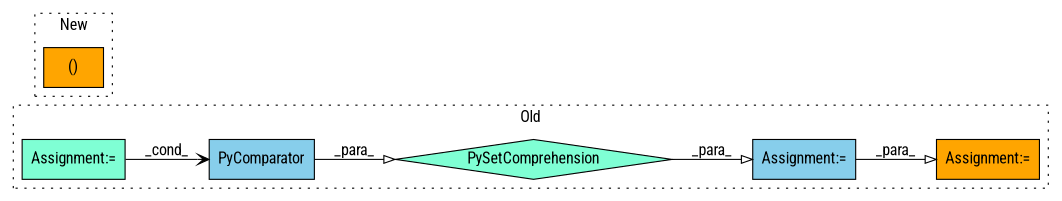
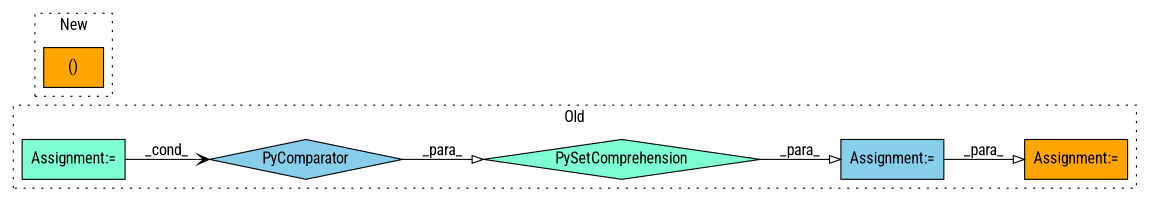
  digraph {
    rankdir=LR
    fontname="Roboto Condensed"
    node [a=7 l=62 s=1818 shape=box style=filled fillcolor=aquamarine fontname="Roboto Condensed"]
    edge [arrowhead=onormal fontname="Roboto Condensed"]
    n1 [a=111 l=159 label=PySetComprehension s=1729 shape=diamond]
-   n2 [a=113 label=PyComparator fillcolor=skyblue]
+   n2 [a=113 label=PyComparator shape=diamond fillcolor=skyblue]
    n3 [label="Assignment:="]
    n4 [l=1 label="Assignment:=" s=1900 fillcolor=orange]
    n5 [l=1 label="Assignment:=" s=1702 fillcolor=skyblue]
    n6 [a=106 l=23 label="()" s=2375 fillcolor=orange]
    subgraph cluster_1 {
      label=Old
      style=dotted
      n1
      n2
      n3
      n4
      n5
    }
    subgraph cluster_2 {
      label=New
      style=dotted
      n6
    }
    n1 -> n5 [label=_para_]
    n2 -> n1 [label=_para_]
    n3 -> n2 [label=_cond_ arrowhead=vee]
    n5 -> n4 [label=_para_]
  }
